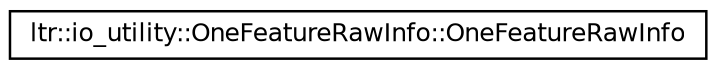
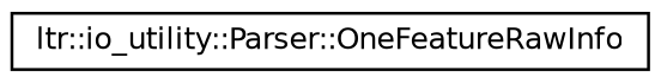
  digraph {
    rankdir=LR
-   n1 [color=black fillcolor=white fontname=Helvetica fontsize=10 height=0.2 label="ltr::io_utility::OneFeatureRawInfo::OneFeatureRawInfo" shape=record style=filled width=0.4]
+   n1 [color=black fillcolor=white fontname=Helvetica fontsize=10 height=0.2 label="ltr::io_utility::Parser::OneFeatureRawInfo" shape=record style=filled width=0.4]
  }
